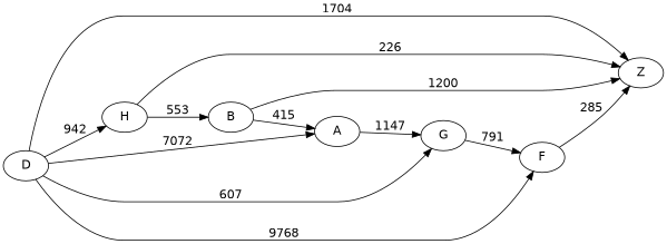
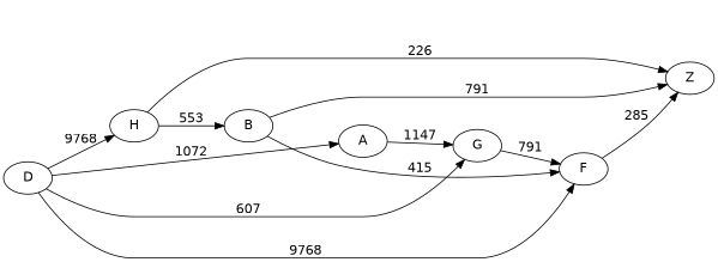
  digraph {
    fontname="DejaVu Sans"
    rankdir=LR
    node [fontname="DejaVu Sans"]
    edge [fontname="DejaVu Sans"]
    D
    Z
    A
    H
    G
    F
    B
-   D -> Z [label=1704]
-   D -> A [label=7072]
-   D -> H [label=942]
+   D -> A [label=1072]
+   D -> H [label=9768]
    D -> G [label=607]
    D -> F [label=9768]
    A -> G [label=1147]
    H -> Z [label=226]
    H -> B [label=553]
    G -> F [label=791]
    F -> Z [label=285]
-   B -> Z [label=1200]
-   B -> A [label=415]
+   B -> Z [label=791]
+   B -> F [label=415]
  }
